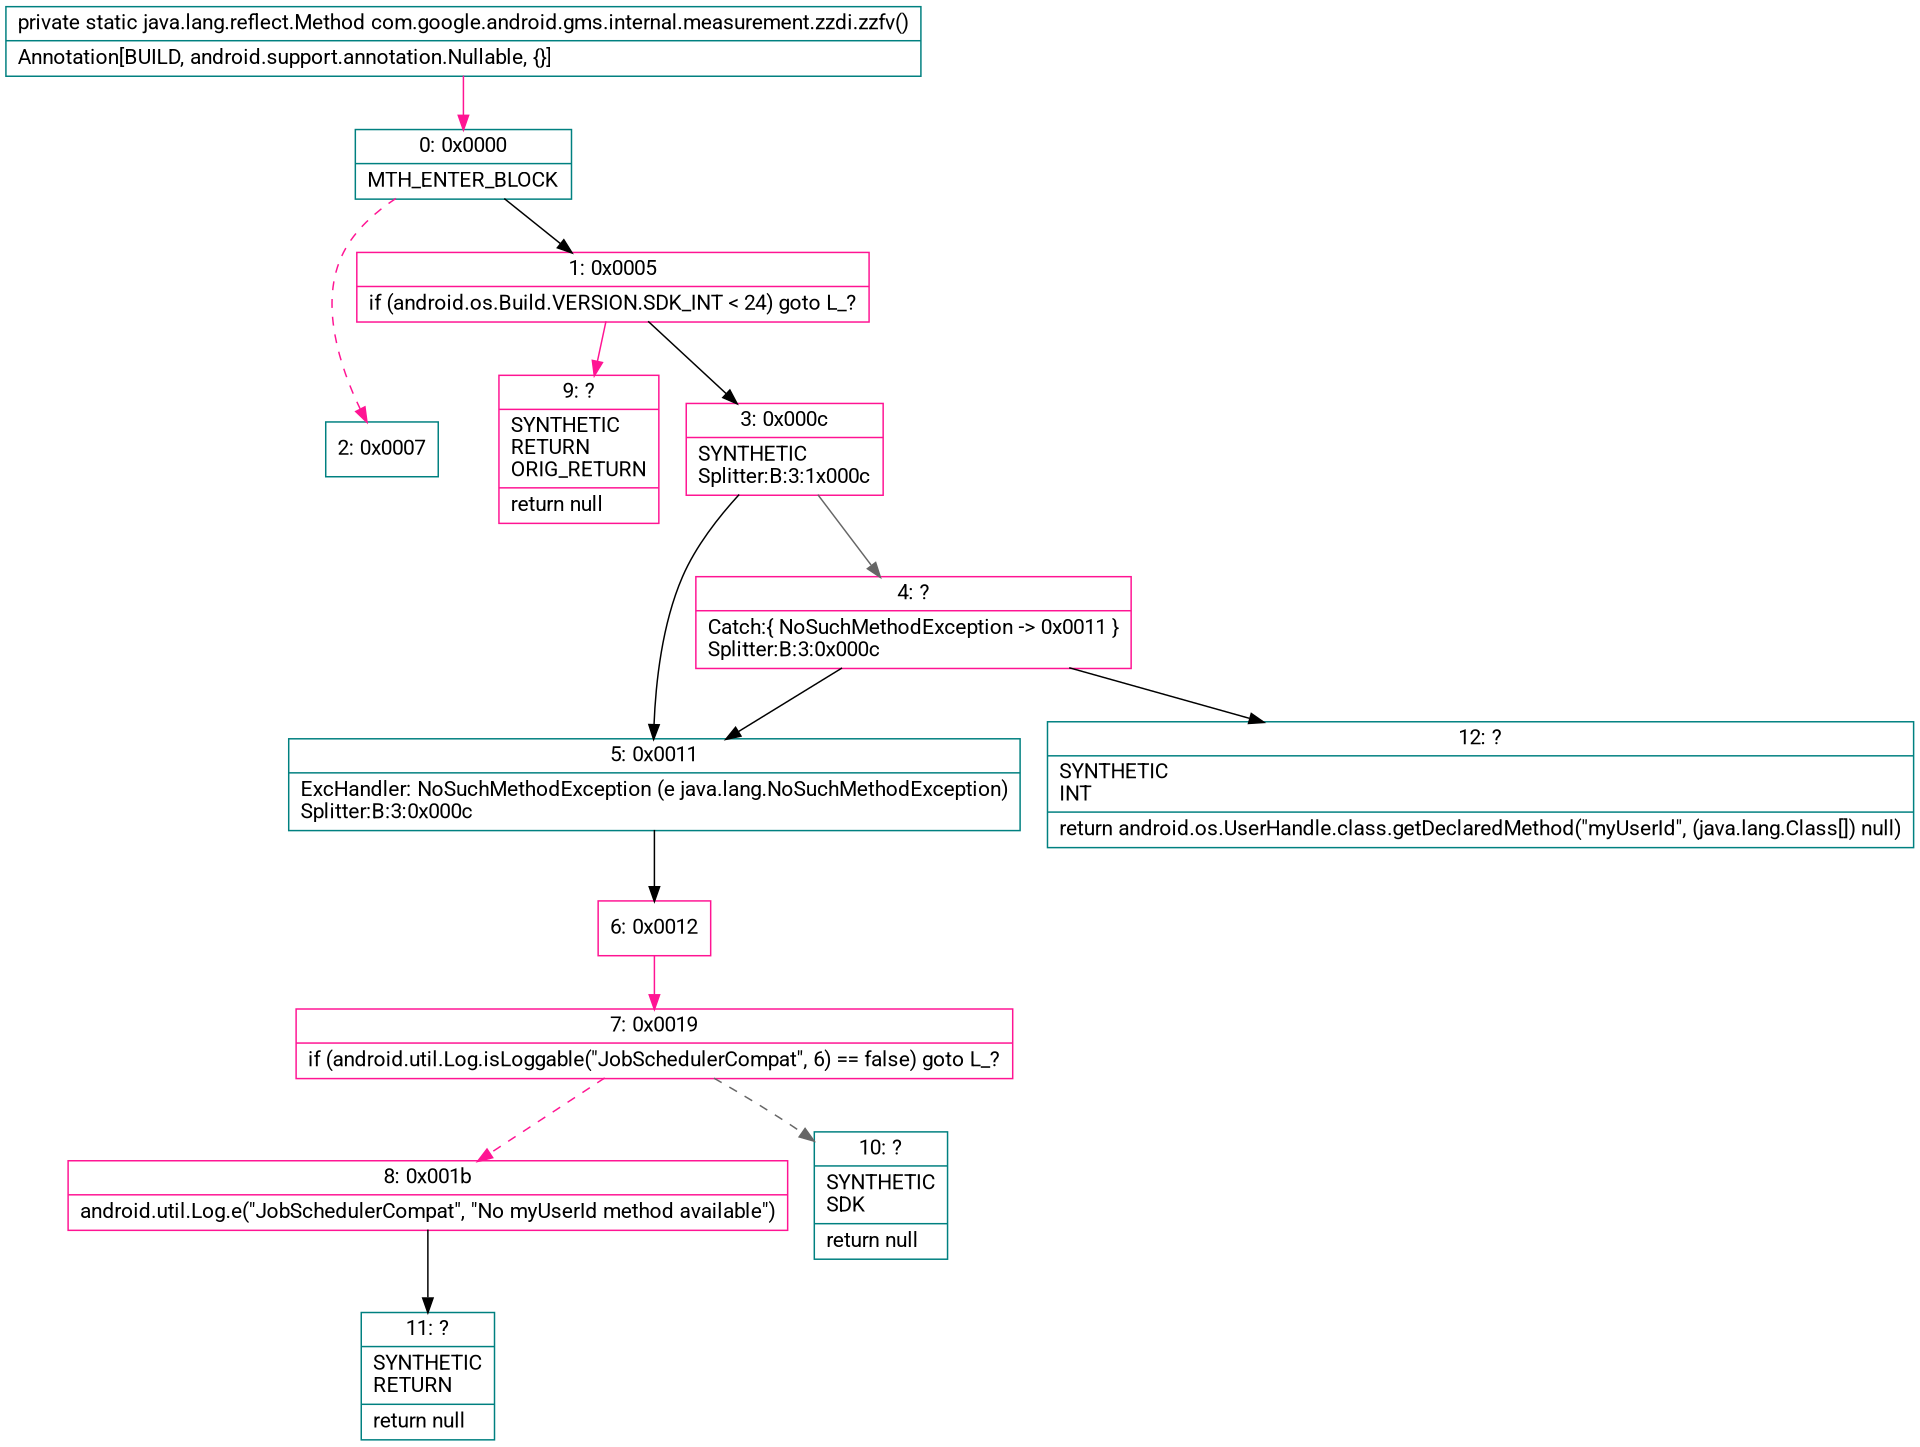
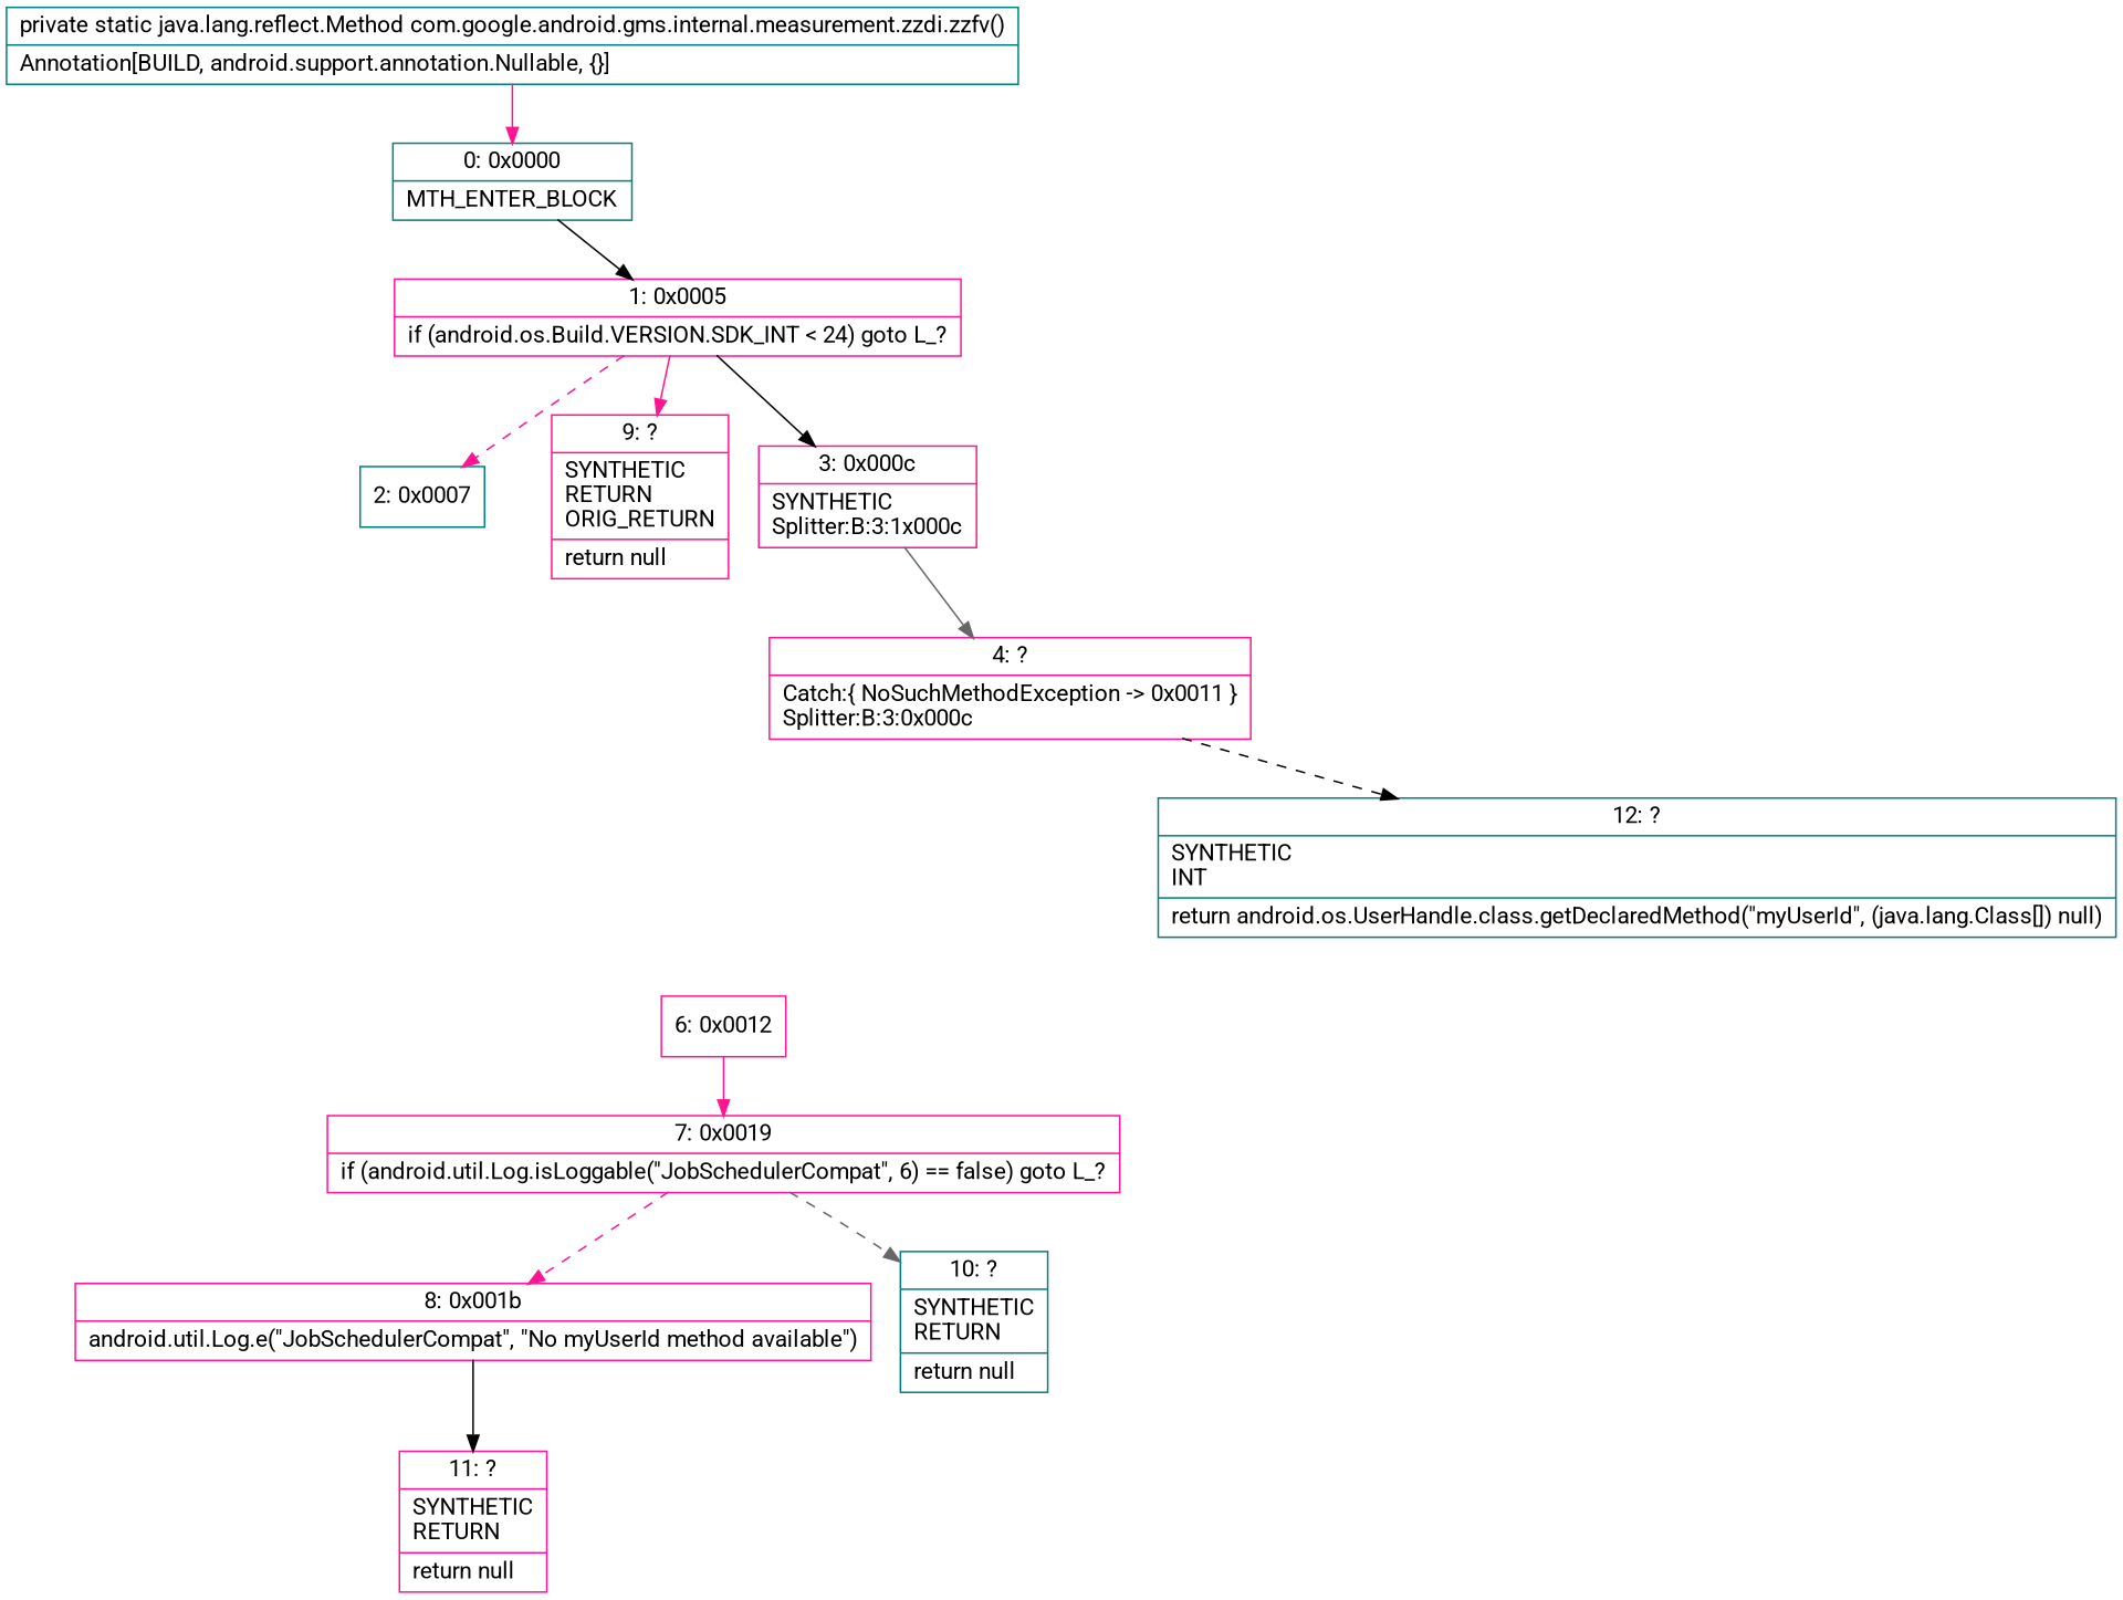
  digraph {
    fontname=Roboto
    node [color=deeppink fontname=Roboto shape=record]
    edge [color=black fontname=Roboto]
    n1 [color=teal label="{0\:\ 0x0000|MTH_ENTER_BLOCK\l}"]
    n2 [label="{1\:\ 0x0005|if (android.os.Build.VERSION.SDK_INT \< 24) goto L_?\l}"]
    n3 [color=teal label="{2\:\ 0x0007}"]
    n4 [label="{9\:\ ?|SYNTHETIC\lRETURN\lORIG_RETURN\l|return null\l}"]
    n5 [label="{3\:\ 0x000c|SYNTHETIC\lSplitter:B:3:1x000c\l}"]
    n6 [label="{4\:\ ?|Catch:\{ NoSuchMethodException \-\> 0x0011 \}\lSplitter:B:3:0x000c\l}"]
-   n7 [color=teal label="{5\:\ 0x0011|ExcHandler: NoSuchMethodException (e java.lang.NoSuchMethodException)\lSplitter:B:3:0x000c\l}"]
    n8 [color=teal label="{12\:\ ?|SYNTHETIC\lINT\l|return android.os.UserHandle.class.getDeclaredMethod(\"myUserId\", (java.lang.Class[]) null)\l}"]
    n9 [label="{6\:\ 0x0012}"]
    n10 [label="{7\:\ 0x0019|if (android.util.Log.isLoggable(\"JobSchedulerCompat\", 6) == false) goto L_?\l}"]
    n11 [label="{8\:\ 0x001b|android.util.Log.e(\"JobSchedulerCompat\", \"No myUserId method available\")\l}"]
-   n12 [color=teal label="{10\:\ ?|SYNTHETIC\lSDK\l|return null\l}"]
-   n13 [color=teal label="{11\:\ ?|SYNTHETIC\lRETURN\l|return null\l}"]
+   n12 [color=teal label="{10\:\ ?|SYNTHETIC\lRETURN\l|return null\l}"]
+   n13 [label="{11\:\ ?|SYNTHETIC\lRETURN\l|return null\l}"]
    n14 [color=teal label="{private static java.lang.reflect.Method com.google.android.gms.internal.measurement.zzdi.zzfv()  | Annotation[BUILD, android.support.annotation.Nullable, \{\}]\l}"]
    n1 -> n2
-   n1 -> n3 [color=deeppink style=dashed]
+   n2 -> n3 [color=deeppink style=dashed]
    n2 -> n4 [color=deeppink]
    n2 -> n5
    n5 -> n6 [color=gray40]
-   n5 -> n7
-   n6 -> n7
-   n6 -> n8
-   n7 -> n9
+   n6 -> n8 [style=dashed]
    n9 -> n10 [color=deeppink]
    n10 -> n11 [color=deeppink style=dashed]
    n10 -> n12 [color=gray40 style=dashed]
    n11 -> n13
    n14 -> n1 [color=deeppink]
  }
